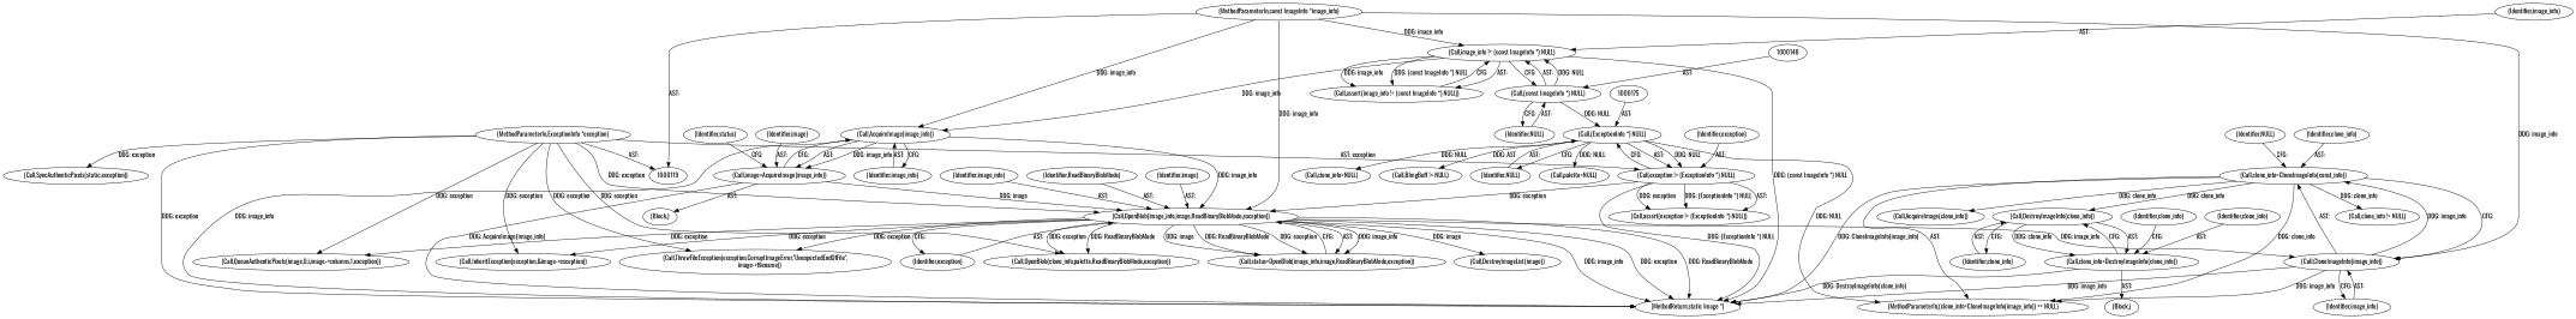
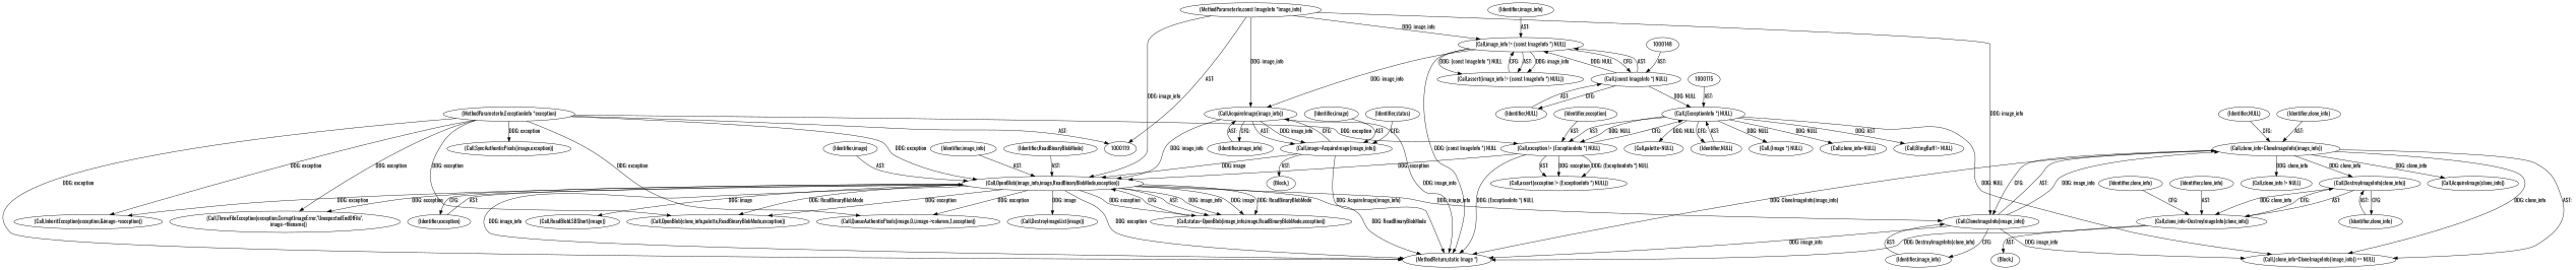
  digraph {
    fontname=Oswald
    node [fontname=Oswald]
    edge [fontname=Oswald]
    n1 [label="(Call,DestroyImageInfo(clone_info))"]
    n2 [label="(Call,clone_info=DestroyImageInfo(clone_info))"]
    n3 [label="(Identifier,clone_info)"]
    n4 [label="(MethodReturn,static Image *)"]
    n5 [label="(Block,)"]
-   n6 [label="(Call,clone_info=CloneImageInfo(const_info))"]
+   n6 [label="(Call,clone_info=CloneImageInfo(image_info))"]
    n7 [label="(Call,CloneImageInfo(image_info))"]
    n8 [label="(Call,clone_info != NULL)"]
-   n9 [label="(MethodParameterIn,(clone_info=CloneImageInfo(image_info)) == NULL)"]
+   n9 [label="(Call,(clone_info=CloneImageInfo(image_info)) == NULL)"]
    n10 [label="(Call,AcquireImage(clone_info))"]
    n11 [label="(Identifier,image_info)"]
    n12 [label="(Call,OpenBlob(image_info,image,ReadBinaryBlobMode,exception))"]
    n13 [label="(Call,status=OpenBlob(image_info,image,ReadBinaryBlobMode,exception))"]
    n14 [label="(Identifier,exception)"]
    n15 [label="(Call,QueueAuthenticPixels(image,0,i,image->columns,1,exception))"]
    n16 [label="(Call,InheritException(exception,&image->exception))"]
+   n17 [label="(Call,ReadBlobLSBShort(image))"]
    n18 [label="(Call,OpenBlob(clone_info,palette,ReadBinaryBlobMode,exception))"]
    n19 [label="(Call,ThrowFileException(exception,CorruptImageError,\"UnexpectedEndOfFile\",\n      image->filename))"]
    n20 [label="(Call,DestroyImageList(image))"]
    n21 [label="(Call,AcquireImage(image_info))"]
    n22 [label="(Call,image=AcquireImage(image_info))"]
    n23 [label="(Identifier,image_info)"]
    n24 [label="(Block,)"]
    n25 [label="(Call,image_info != (const ImageInfo *) NULL)"]
    n26 [label="(Call,(const ImageInfo *) NULL)"]
    n27 [label="(Call,assert(image_info != (const ImageInfo *) NULL))"]
    n28 [label="(Call,(ExceptionInfo *) NULL)"]
    n29 [label="(Identifier,NULL)"]
    n30 [label="(MethodParameterIn,const ImageInfo *image_info)"]
    1000119
    n32 [label="(Call,exception != (ExceptionInfo *) NULL)"]
    n33 [label="(Call,palette=NULL)"]
    n34 [label="(Identifier,NULL)"]
+   n35 [label="(Call,(Image *) NULL)"]
    n36 [label="(Call,clone_info=NULL)"]
    n37 [label="(Call,BImgBuff != NULL)"]
    n38 [label="(Call,assert(exception != (ExceptionInfo *) NULL))"]
    n39 [label="(MethodParameterIn,ExceptionInfo *exception)"]
-   n40 [label="(Call,SyncAuthenticPixels(static,exception))"]
+   n40 [label="(Call,SyncAuthenticPixels(image,exception))"]
    n41 [label="(Identifier,image_info)"]
    n42 [label="(Identifier,status)"]
    n43 [label="(Identifier,ReadBinaryBlobMode)"]
    n44 [label="(Identifier,clone_info)"]
    n45 [label="(Identifier,image)"]
    n46 [label="(Identifier,clone_info)"]
    n47 [label="(Identifier,NULL)"]
    n48 [label="(Identifier,clone_info)"]
    n49 [label="(Identifier,exception)"]
    n50 [label="(Identifier,image)"]
    n51 [label="(Identifier,image_info)"]
    1000148
    1000175
    n1 -> n2 [label="AST: "]
    n1 -> n2 [label="DDG: clone_info"]
    n1 -> n3 [label="CFG: "]
    n2 -> n1 [label="CFG: "]
    n2 -> n4 [label="DDG: DestroyImageInfo(clone_info)"]
    n2 -> n5 [label="AST: "]
    n3 -> n1 [label="AST: "]
    n6 -> n1 [label="DDG: clone_info"]
    n6 -> n4 [label="DDG: CloneImageInfo(image_info)"]
    n6 -> n7 [label="CFG: "]
    n6 -> n8 [label="DDG: clone_info"]
    n6 -> n9 [label="AST: "]
    n6 -> n9 [label="DDG: clone_info"]
    n6 -> n10 [label="DDG: clone_info"]
    n7 -> n4 [label="DDG: image_info"]
    n7 -> n6 [label="AST: "]
    n7 -> n6 [label="DDG: image_info"]
    n7 -> n9 [label="DDG: image_info"]
    n7 -> n11 [label="CFG: "]
    n11 -> n7 [label="AST: "]
    n12 -> n4 [label="DDG: image_info"]
    n12 -> n4 [label="DDG: exception"]
    n12 -> n4 [label="DDG: ReadBinaryBlobMode"]
    n12 -> n7 [label="DDG: image_info"]
    n12 -> n13 [label="AST: "]
    n12 -> n13 [label="DDG: image_info"]
    n12 -> n13 [label="DDG: image"]
    n12 -> n13 [label="DDG: ReadBinaryBlobMode"]
    n12 -> n13 [label="DDG: exception"]
    n12 -> n14 [label="CFG: "]
    n12 -> n15 [label="DDG: exception"]
    n12 -> n16 [label="DDG: exception"]
+   n12 -> n17 [label="DDG: image"]
    n12 -> n18 [label="DDG: ReadBinaryBlobMode"]
    n12 -> n18 [label="DDG: exception"]
    n12 -> n19 [label="DDG: exception"]
    n12 -> n20 [label="DDG: image"]
    n13 -> n12 [label="CFG: "]
    n14 -> n12 [label="AST: "]
    n21 -> n4 [label="DDG: image_info"]
    n21 -> n12 [label="DDG: image_info"]
    n21 -> n22 [label="AST: "]
    n21 -> n22 [label="DDG: image_info"]
    n21 -> n23 [label="CFG: "]
    n22 -> n4 [label="DDG: AcquireImage(image_info)"]
    n22 -> n12 [label="DDG: image"]
    n22 -> n21 [label="CFG: "]
    n22 -> n24 [label="AST: "]
    n23 -> n21 [label="AST: "]
    n25 -> n4 [label="DDG: (const ImageInfo *) NULL"]
    n25 -> n21 [label="DDG: image_info"]
    n25 -> n26 [label="CFG: "]
    n25 -> n27 [label="AST: "]
    n25 -> n27 [label="DDG: image_info"]
    n25 -> n27 [label="DDG: (const ImageInfo *) NULL"]
    n26 -> n25 [label="AST: "]
    n26 -> n25 [label="DDG: NULL"]
    n26 -> n28 [label="DDG: NULL"]
    n26 -> n29 [label="CFG: "]
    n27 -> n25 [label="CFG: "]
    n28 -> n9 [label="DDG: NULL"]
    n28 -> n32 [label="AST: "]
    n28 -> n32 [label="DDG: NULL"]
    n28 -> n33 [label="DDG: NULL"]
    n28 -> n34 [label="CFG: "]
+   n28 -> n35 [label="DDG: NULL"]
    n28 -> n36 [label="DDG: NULL"]
    n28 -> n37 [label="DDG: AST"]
    n29 -> n26 [label="AST: "]
    n30 -> n7 [label="DDG: image_info"]
    n30 -> n12 [label="DDG: image_info"]
    n30 -> n21 [label="DDG: image_info"]
    n30 -> n25 [label="DDG: image_info"]
    n30 -> 1000119 [label="AST: "]
    n32 -> n4 [label="DDG: (ExceptionInfo *) NULL"]
    n32 -> n12 [label="DDG: exception"]
    n32 -> n28 [label="CFG: "]
    n32 -> n38 [label="AST: "]
    n32 -> n38 [label="DDG: exception"]
    n32 -> n38 [label="DDG: (ExceptionInfo *) NULL"]
    n34 -> n28 [label="AST: "]
    n39 -> n4 [label="DDG: exception"]
    n39 -> n12 [label="DDG: exception"]
    n39 -> n15 [label="DDG: exception"]
    n39 -> n16 [label="DDG: exception"]
    n39 -> n18 [label="DDG: exception"]
    n39 -> n19 [label="DDG: exception"]
    n39 -> 1000119 [label="AST: "]
-   n39 -> n32 [label="AST: exception"]
+   n39 -> n32 [label="DDG: exception"]
    n39 -> n40 [label="DDG: exception"]
    n41 -> n12 [label="AST: "]
    n42 -> n22 [label="CFG: "]
    n43 -> n12 [label="AST: "]
    n44 -> n6 [label="AST: "]
    n45 -> n22 [label="AST: "]
    n46 -> n2 [label="CFG: "]
    n47 -> n6 [label="CFG: "]
    n48 -> n2 [label="AST: "]
    n49 -> n32 [label="AST: "]
    n50 -> n12 [label="AST: "]
    n51 -> n25 [label="AST: "]
    1000148 -> n26 [label="AST: "]
    1000175 -> n28 [label="AST: "]
  }
